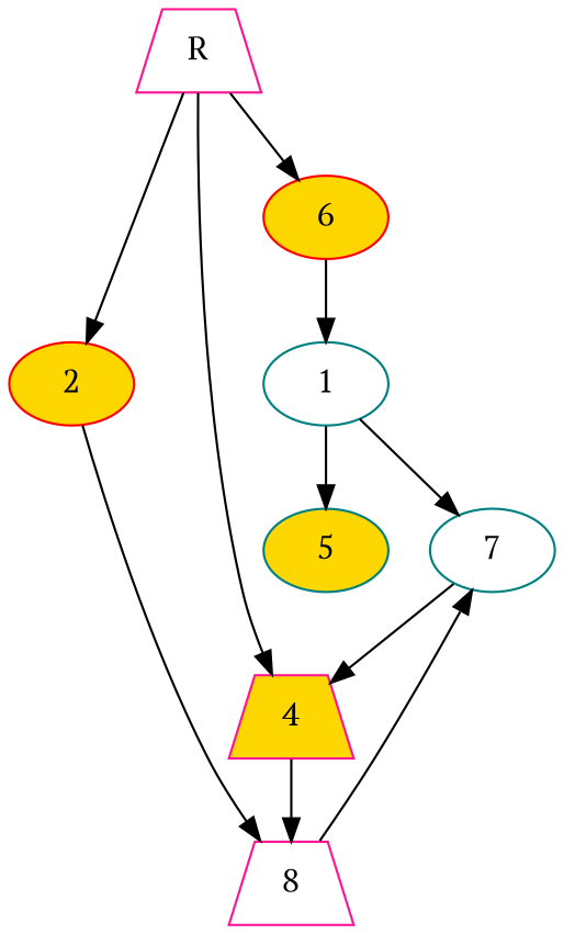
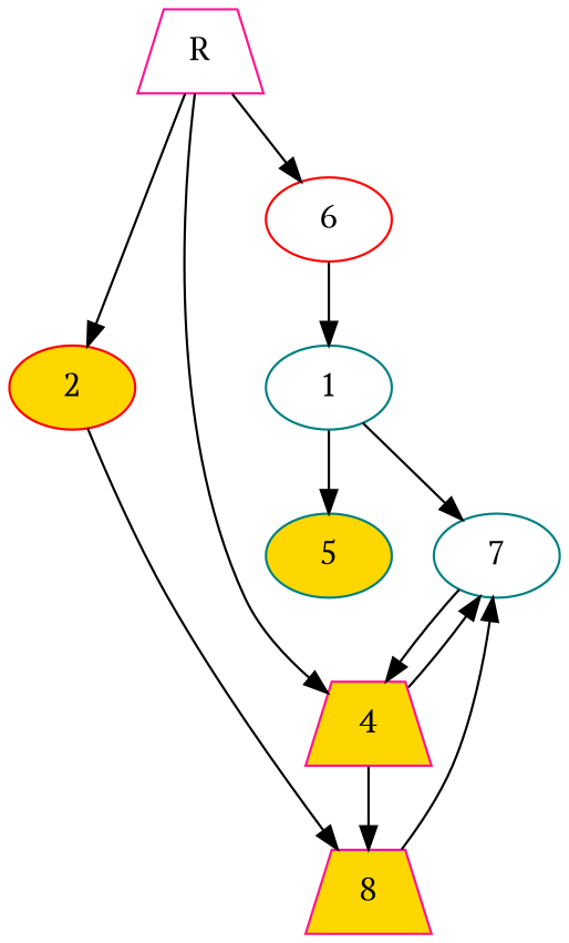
  digraph {
    fontname="PT Serif"
    node [color=teal fillcolor=white fontname="PT Serif" shape=ellipse style=filled]
    edge [fontname="PT Serif"]
    5 [fillcolor=gold]
    1
    7
    4 [color=deeppink fillcolor=gold shape=trapezium]
    2 [color=red fillcolor=gold]
-   8 [color=deeppink shape=trapezium]
-   6 [color=red fillcolor=gold]
+   8 [color=deeppink fillcolor=gold shape=trapezium]
+   6 [color=red]
    R [color=deeppink shape=trapezium]
    1 -> 5
    1 -> 7
    7 -> 4
+   4 -> 7
    4 -> 8
    2 -> 8
    8 -> 7
    6 -> 1
    R -> 4
    R -> 2
    R -> 6
  }
